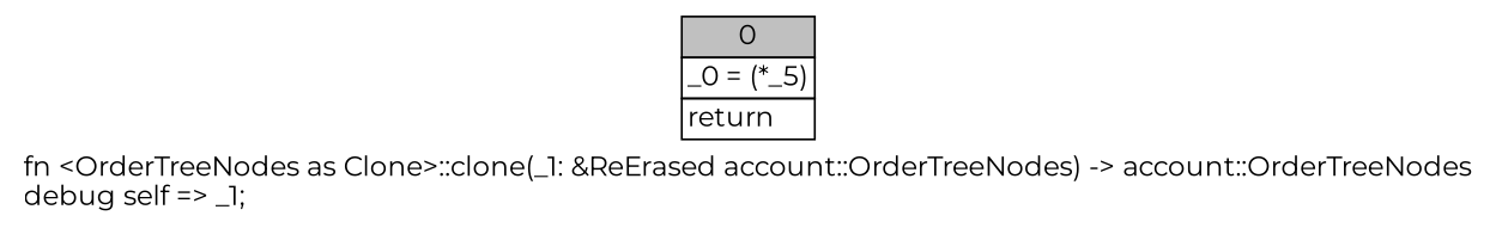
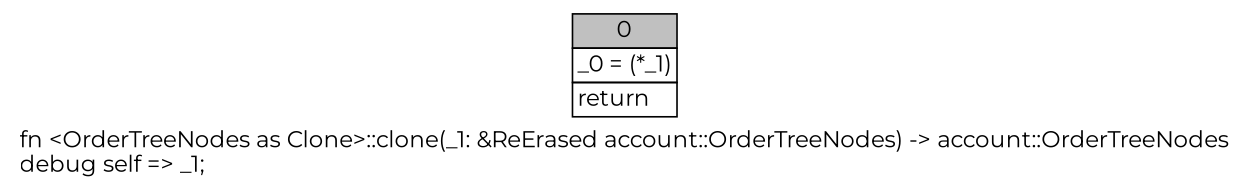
  digraph {
    fontname=Montserrat
    label=<fn &lt;OrderTreeNodes as Clone&gt;::clone(_1: &amp;ReErased account::OrderTreeNodes) -&gt; account::OrderTreeNodes<br align="left"/>debug self =&gt; _1;<br align="left"/>>
-   n1 [fontname=Montserrat label=<<table border="0" cellborder="1" cellspacing="0"><tr><td bgcolor="gray" align="center" colspan="1">0</td></tr><tr><td align="left" balign="left">_0 = (*_5)<br/></td></tr><tr><td align="left">return</td></tr></table>> shape=none]
+   n1 [fontname=Montserrat label=<<table border="0" cellborder="1" cellspacing="0"><tr><td bgcolor="gray" align="center" colspan="1">0</td></tr><tr><td align="left" balign="left">_0 = (*_1)<br/></td></tr><tr><td align="left">return</td></tr></table>> shape=none]
  }
